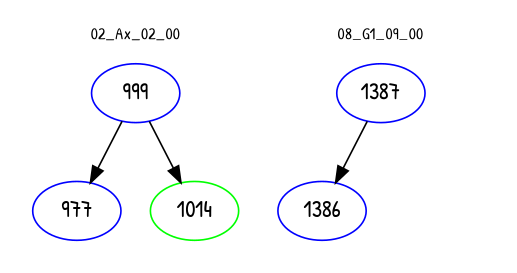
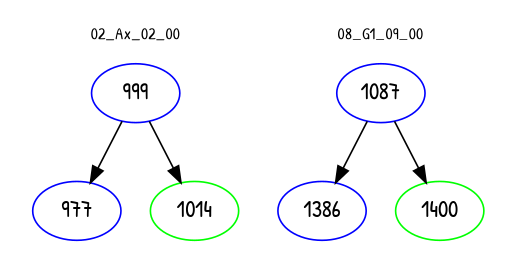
  digraph {
    fontname="Patrick Hand"
    node [color=blue fontname="Patrick Hand"]
    edge [color=black fontname="Patrick Hand"]
    n1 [label=999]
    n2 [label=977]
    n3 [color=green label=1014]
-   n4 [label=1387]
+   n4 [label=1087]
    n5 [label=1386]
+   n6 [color=green label=1400]
    subgraph cluster_1 {
      color=white
      fontsize=10
      label="02_Ax_02_00"
      n1
      n2
      n3
    }
    subgraph cluster_2 {
      color=white
      fontsize=10
      label="08_G1_09_00"
      n4
      n5
+     n6
    }
    n1 -> n2
    n1 -> n3
    n4 -> n5
+   n4 -> n6
  }
